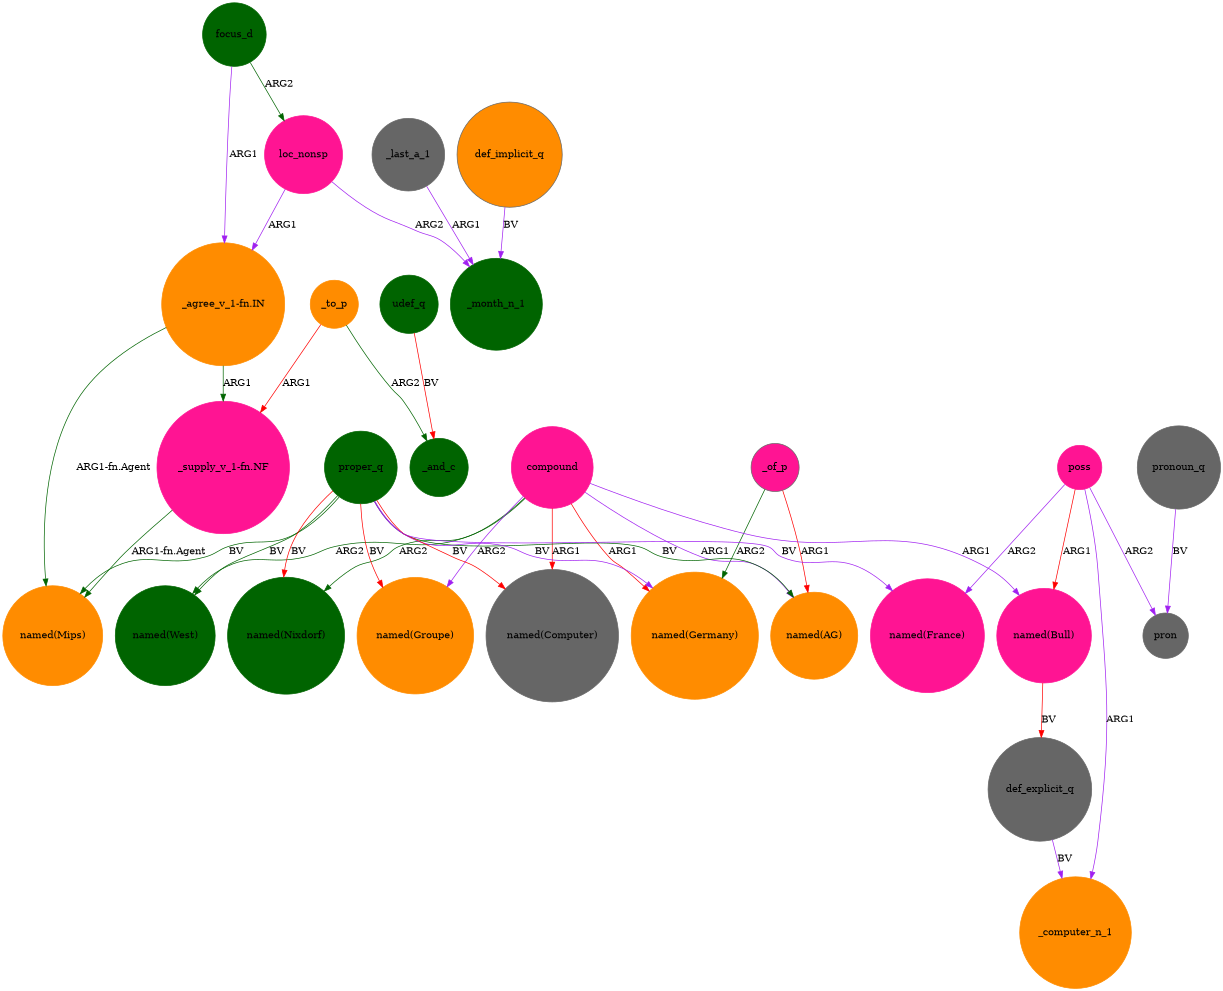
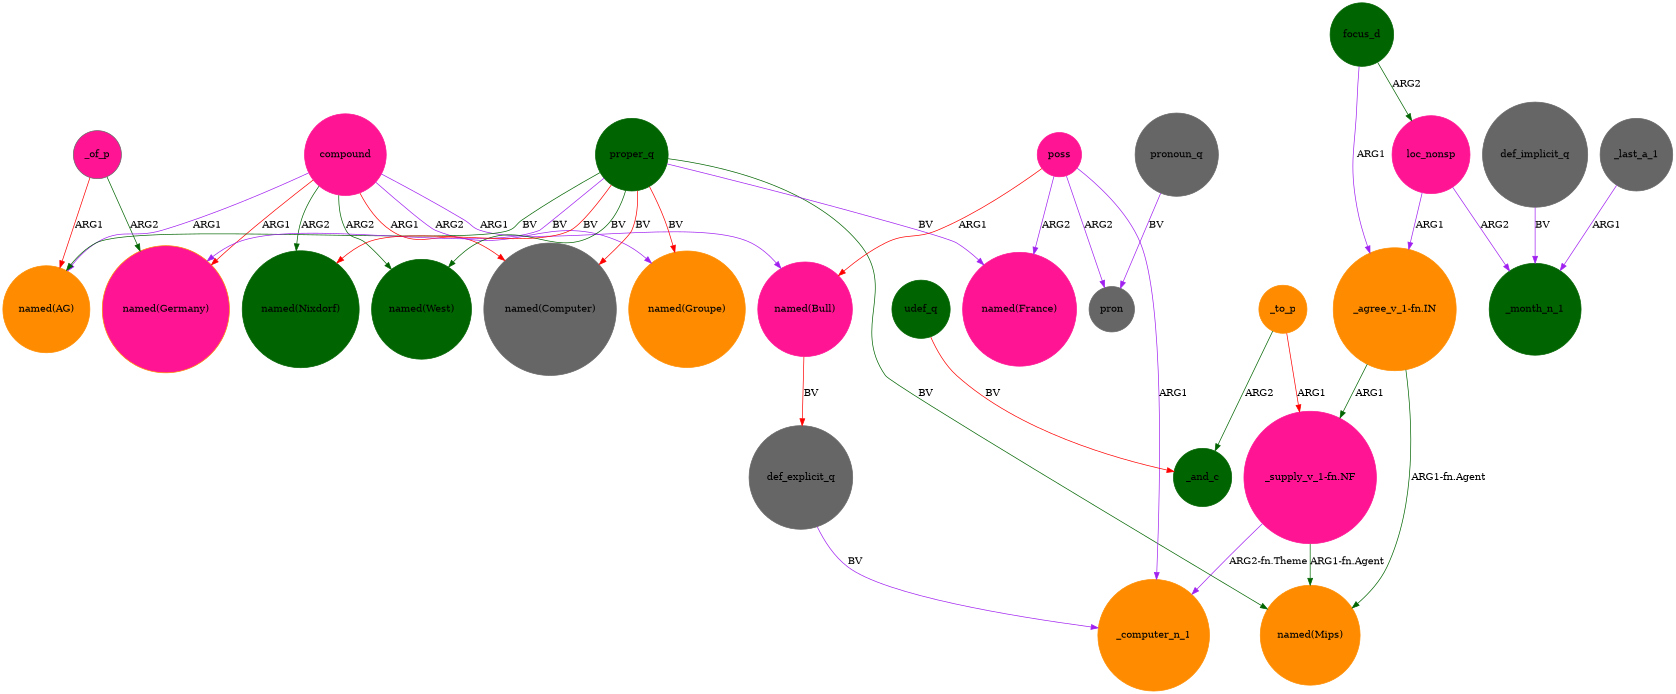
  digraph {
    node [color=darkgreen shape=circle style=filled]
    edge [color=purple]
    loc_nonsp [color=deeppink]
    focus_d
    "_agree_v_1-fn.IN" [color=darkorange]
    _month_n_1
    "named(Mips)" [color=darkorange]
    "_supply_v_1-fn.NF" [color=deeppink]
-   def_implicit_q [color=gray40 fillcolor=darkorange]
+   def_implicit_q [color=gray40]
    _computer_n_1 [color=darkorange]
    _of_p [color=gray40 fillcolor=deeppink]
    "named(AG)" [color=darkorange]
-   "named(Germany)" [color=darkorange]
+   "named(Germany)" [color=darkorange fillcolor=deeppink]
    compound [color=deeppink]
    "named(West)"
    "named(Bull)" [color=deeppink]
    "named(Nixdorf)"
    "named(Computer)" [color=gray40]
    "named(Groupe)" [color=darkorange]
    def_explicit_q [color=gray40]
    proper_q
    "named(France)" [color=deeppink]
    poss [color=deeppink]
    pron [color=gray40]
    _to_p [color=darkorange]
    _and_c
    pronoun_q [color=gray40]
    _last_a_1 [color=gray40]
    udef_q
    loc_nonsp -> "_agree_v_1-fn.IN" [label=ARG1]
    loc_nonsp -> _month_n_1 [label=ARG2]
    focus_d -> loc_nonsp [color=darkgreen label=ARG2]
    focus_d -> "_agree_v_1-fn.IN" [label=ARG1]
    "_agree_v_1-fn.IN" -> "named(Mips)" [color=darkgreen label="ARG1-fn.Agent"]
    "_agree_v_1-fn.IN" -> "_supply_v_1-fn.NF" [color=darkgreen label=ARG1]
    "_supply_v_1-fn.NF" -> "named(Mips)" [color=darkgreen label="ARG1-fn.Agent"]
+   "_supply_v_1-fn.NF" -> _computer_n_1 [label="ARG2-fn.Theme"]
    def_implicit_q -> _month_n_1 [label=BV]
    _of_p -> "named(AG)" [color=red label=ARG1]
    _of_p -> "named(Germany)" [color=darkgreen label=ARG2]
    compound -> "named(AG)" [label=ARG1]
    compound -> "named(Germany)" [color=red label=ARG1]
    compound -> "named(West)" [color=darkgreen label=ARG2]
    compound -> "named(Bull)" [label=ARG1]
    compound -> "named(Nixdorf)" [color=darkgreen label=ARG2]
    compound -> "named(Computer)" [color=red label=ARG1]
    compound -> "named(Groupe)" [label=ARG2]
    "named(Bull)" -> def_explicit_q [color=red label=BV]
    def_explicit_q -> _computer_n_1 [label=BV]
    proper_q -> "named(Mips)" [color=darkgreen label=BV]
    proper_q -> "named(AG)" [color=darkgreen label=BV]
    proper_q -> "named(Germany)" [label=BV]
    proper_q -> "named(West)" [color=darkgreen label=BV]
    proper_q -> "named(Nixdorf)" [color=red label=BV]
    proper_q -> "named(Computer)" [color=red label=BV]
    proper_q -> "named(Groupe)" [color=red label=BV]
    proper_q -> "named(France)" [label=BV]
    poss -> _computer_n_1 [label=ARG1]
    poss -> "named(Bull)" [color=red label=ARG1]
    poss -> "named(France)" [label=ARG2]
    poss -> pron [label=ARG2]
    _to_p -> "_supply_v_1-fn.NF" [color=red label=ARG1]
    _to_p -> _and_c [color=darkgreen label=ARG2]
    pronoun_q -> pron [label=BV]
    _last_a_1 -> _month_n_1 [label=ARG1]
    udef_q -> _and_c [color=red label=BV]
  }
